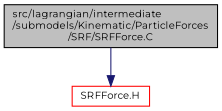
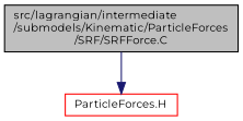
  digraph {
    fontname=Montserrat
    node [fontname=Montserrat fontsize=10 shape=record]
    n1 [color=black fillcolor=grey75 fontcolor=black height=0.2 label="src/lagrangian/intermediate\l/submodels/Kinematic/ParticleForces\l/SRF/SRFForce.C" style=filled width=0.4]
-   n2 [color=red height=0.2 label="SRFForce.H" width=0.4]
+   n2 [color=red height=0.2 label="ParticleForces.H" width=0.4]
    n1 -> n2 [color=midnightblue fontname=Montserrat fontsize=10 labelfontname=FreeSans labelfontsize=10 style=solid]
  }
